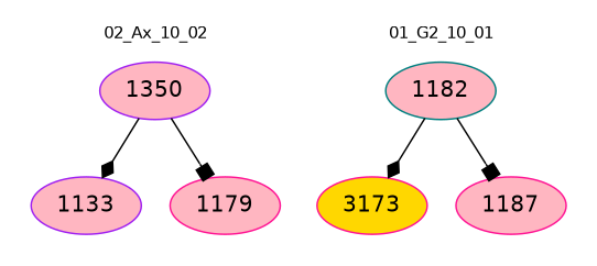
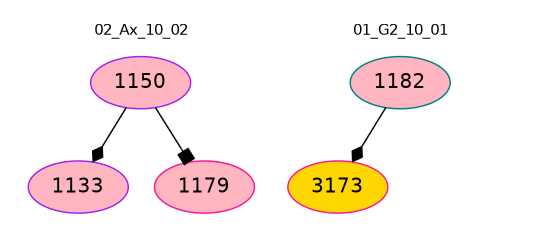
  digraph {
    fontname="DejaVu Sans"
    node [color=deeppink fillcolor=lightpink fontname="DejaVu Sans" style=filled]
    edge [arrowhead=diamond color=black fontname="DejaVu Sans"]
-   n1 [color=purple label=1350]
+   n1 [color=purple label=1150]
    n2 [color=purple label=1133]
    n3 [label=1179]
    n4 [color=teal label=1182]
    n5 [fillcolor=gold label=3173]
-   n6 [label=1187]
    subgraph cluster_1 {
      color=white
      fontsize=10
      label="02_Ax_10_02"
      n1
      n2
      n3
    }
    subgraph cluster_2 {
      color=white
      fontsize=10
      label="01_G2_10_01"
      n4
      n5
-     n6
    }
    n1 -> n2
    n1 -> n3 [arrowhead=box]
    n4 -> n5
-   n4 -> n6 [arrowhead=box]
  }
